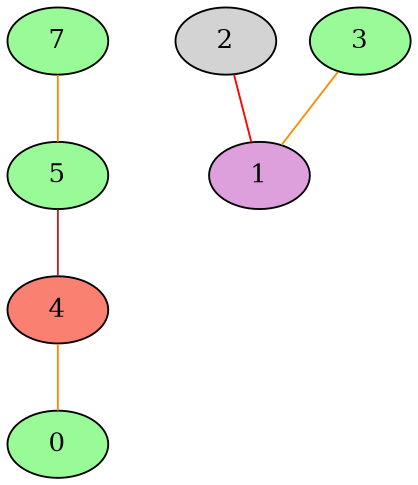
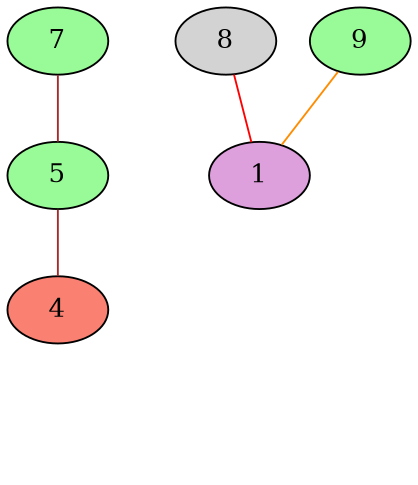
  graph {
    node [fillcolor=palegreen style=filled]
    edge [color=darkorange]
-   n1 [label=0]
    n2 [fillcolor=plum label=1]
-   n3 [fillcolor=lightgrey label=2]
-   n4 [label=3]
+   n3 [fillcolor=lightgrey label=8]
+   n4 [label=9]
    n5 [fillcolor=salmon label=4]
    n6 [label=5]
    n7 [label=7]
    n3 -- n2 [color=red]
    n4 -- n2
-   n5 -- n1
    n6 -- n5 [color=brown]
-   n7 -- n6
+   n7 -- n6 [color=brown]
  }
